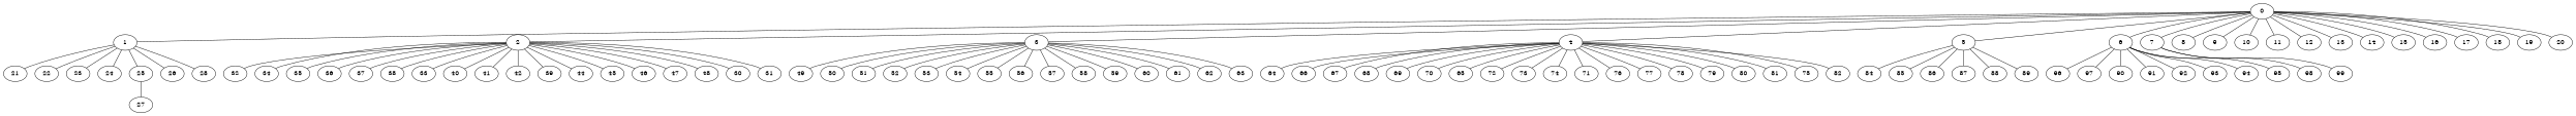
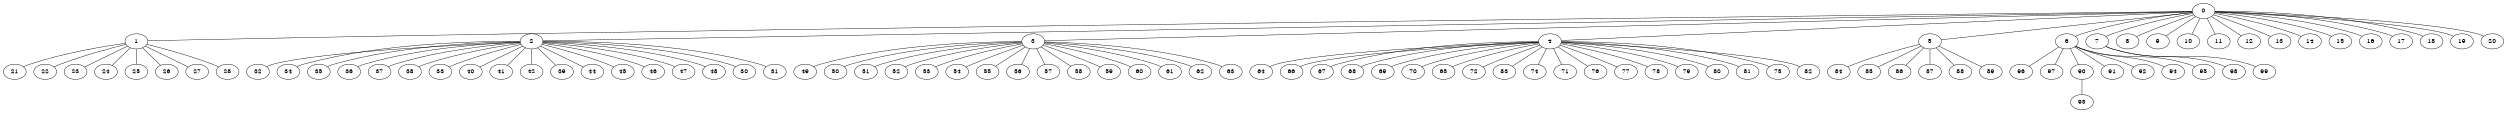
  graph {
    0
    1
    2
    3
    4
    5
    6
    7
    8
    9
    10
    11
    12
    13
    14
    15
    16
    17
    18
    19
    20
    21
    22
    23
    24
    25
    26
    27
    28
    32
    34
    35
    36
    37
    38
    33
    40
    41
    42
    39
    44
    45
    46
    47
    48
    30
    31
    49
    50
    51
    52
    53
    54
    55
    56
    57
    58
    59
    60
    61
    62
    63
    64
    66
    67
    68
    69
    70
    65
    72
-   73
+   73 [label=83]
    74
    71
    76
    77
    78
    79
    80
    81
    75
    82
    84
    85
    86
    87
    88
    89
    96
    97
    90
    91
    92
    93
    94
    95
    98
    99
    0 -- 1
    0 -- 2
    0 -- 3
    0 -- 4
    0 -- 5
    0 -- 6
    0 -- 7
    0 -- 8
    0 -- 9
    0 -- 10
    0 -- 11
    0 -- 12
    0 -- 13
    0 -- 14
    0 -- 15
    0 -- 16
    0 -- 17
    0 -- 18
    0 -- 19
    0 -- 20
    1 -- 21
    1 -- 22
    1 -- 23
    1 -- 24
    1 -- 25
    1 -- 26
-   25 -- 27
+   1 -- 27
    1 -- 28
    2 -- 32
    2 -- 34
    2 -- 35
    2 -- 36
    2 -- 37
    2 -- 38
    2 -- 33
    2 -- 40
    2 -- 41
    2 -- 42
    2 -- 39
    2 -- 44
    2 -- 45
    2 -- 46
    2 -- 47
    2 -- 48
    2 -- 30
    2 -- 31
    3 -- 49
    3 -- 50
    3 -- 51
    3 -- 52
    3 -- 53
    3 -- 54
    3 -- 55
    3 -- 56
    3 -- 57
    3 -- 58
    3 -- 59
    3 -- 60
    3 -- 61
    3 -- 62
    3 -- 63
    4 -- 64
    4 -- 66
    4 -- 67
    4 -- 68
    4 -- 69
    4 -- 70
    4 -- 65
    4 -- 72
    4 -- 73
    4 -- 74
    4 -- 71
    4 -- 76
    4 -- 77
    4 -- 78
    4 -- 79
    4 -- 80
    4 -- 81
    4 -- 75
    4 -- 82
    5 -- 84
    5 -- 85
    5 -- 86
    5 -- 87
    5 -- 88
    5 -- 89
    6 -- 96
    6 -- 97
    6 -- 90
    6 -- 91
    6 -- 92
-   6 -- 93
+   90 -- 93
    6 -- 94
    6 -- 95
    7 -- 98
    7 -- 99
  }
